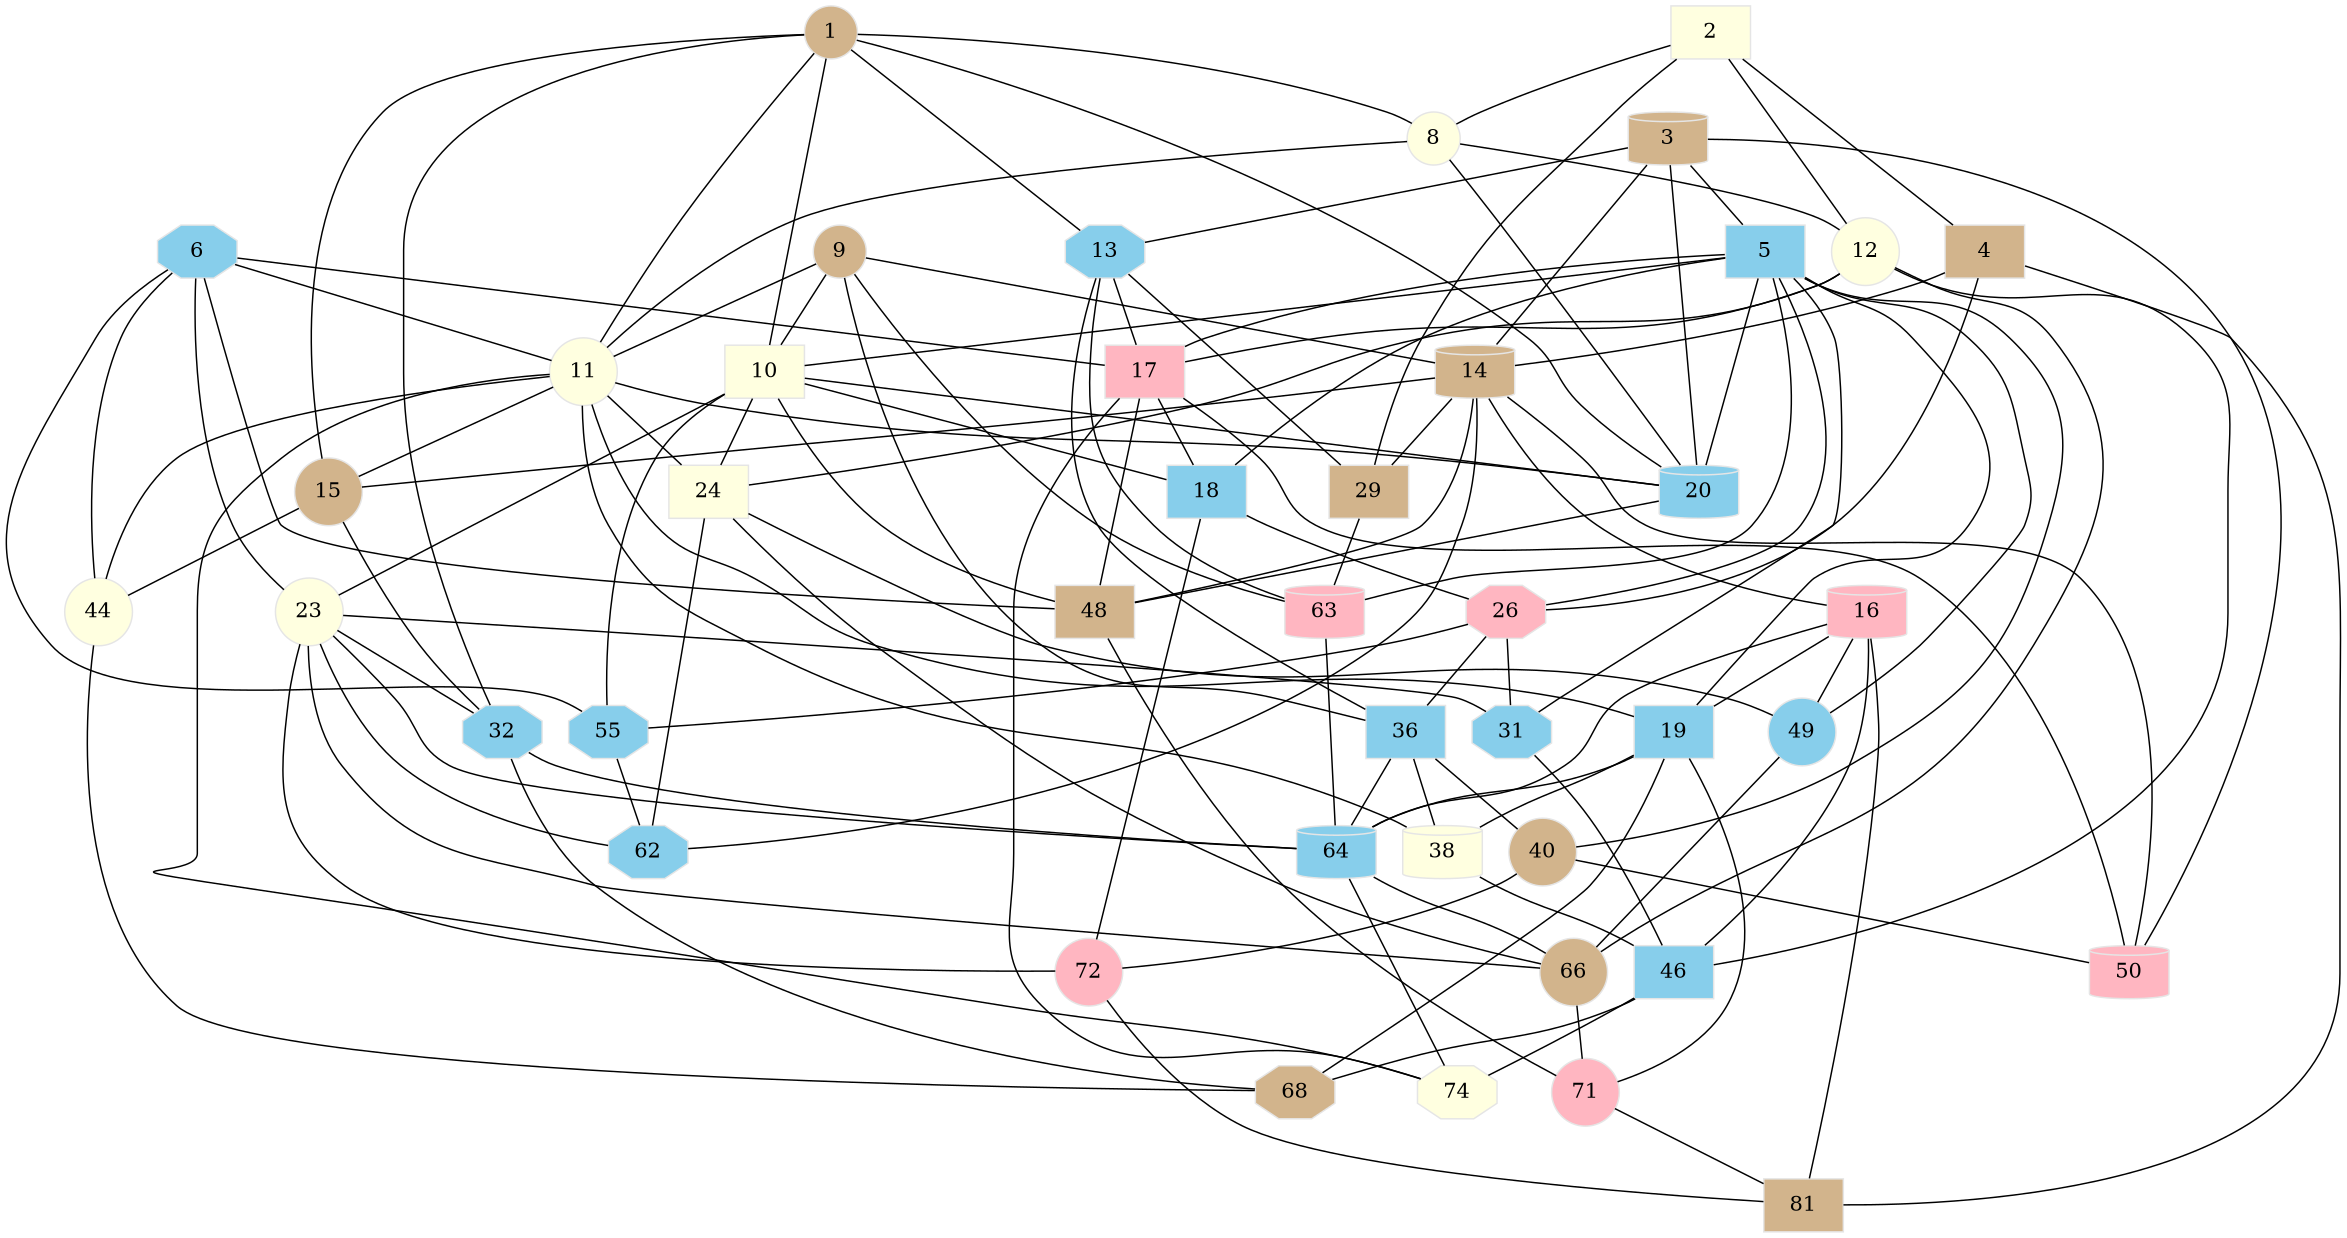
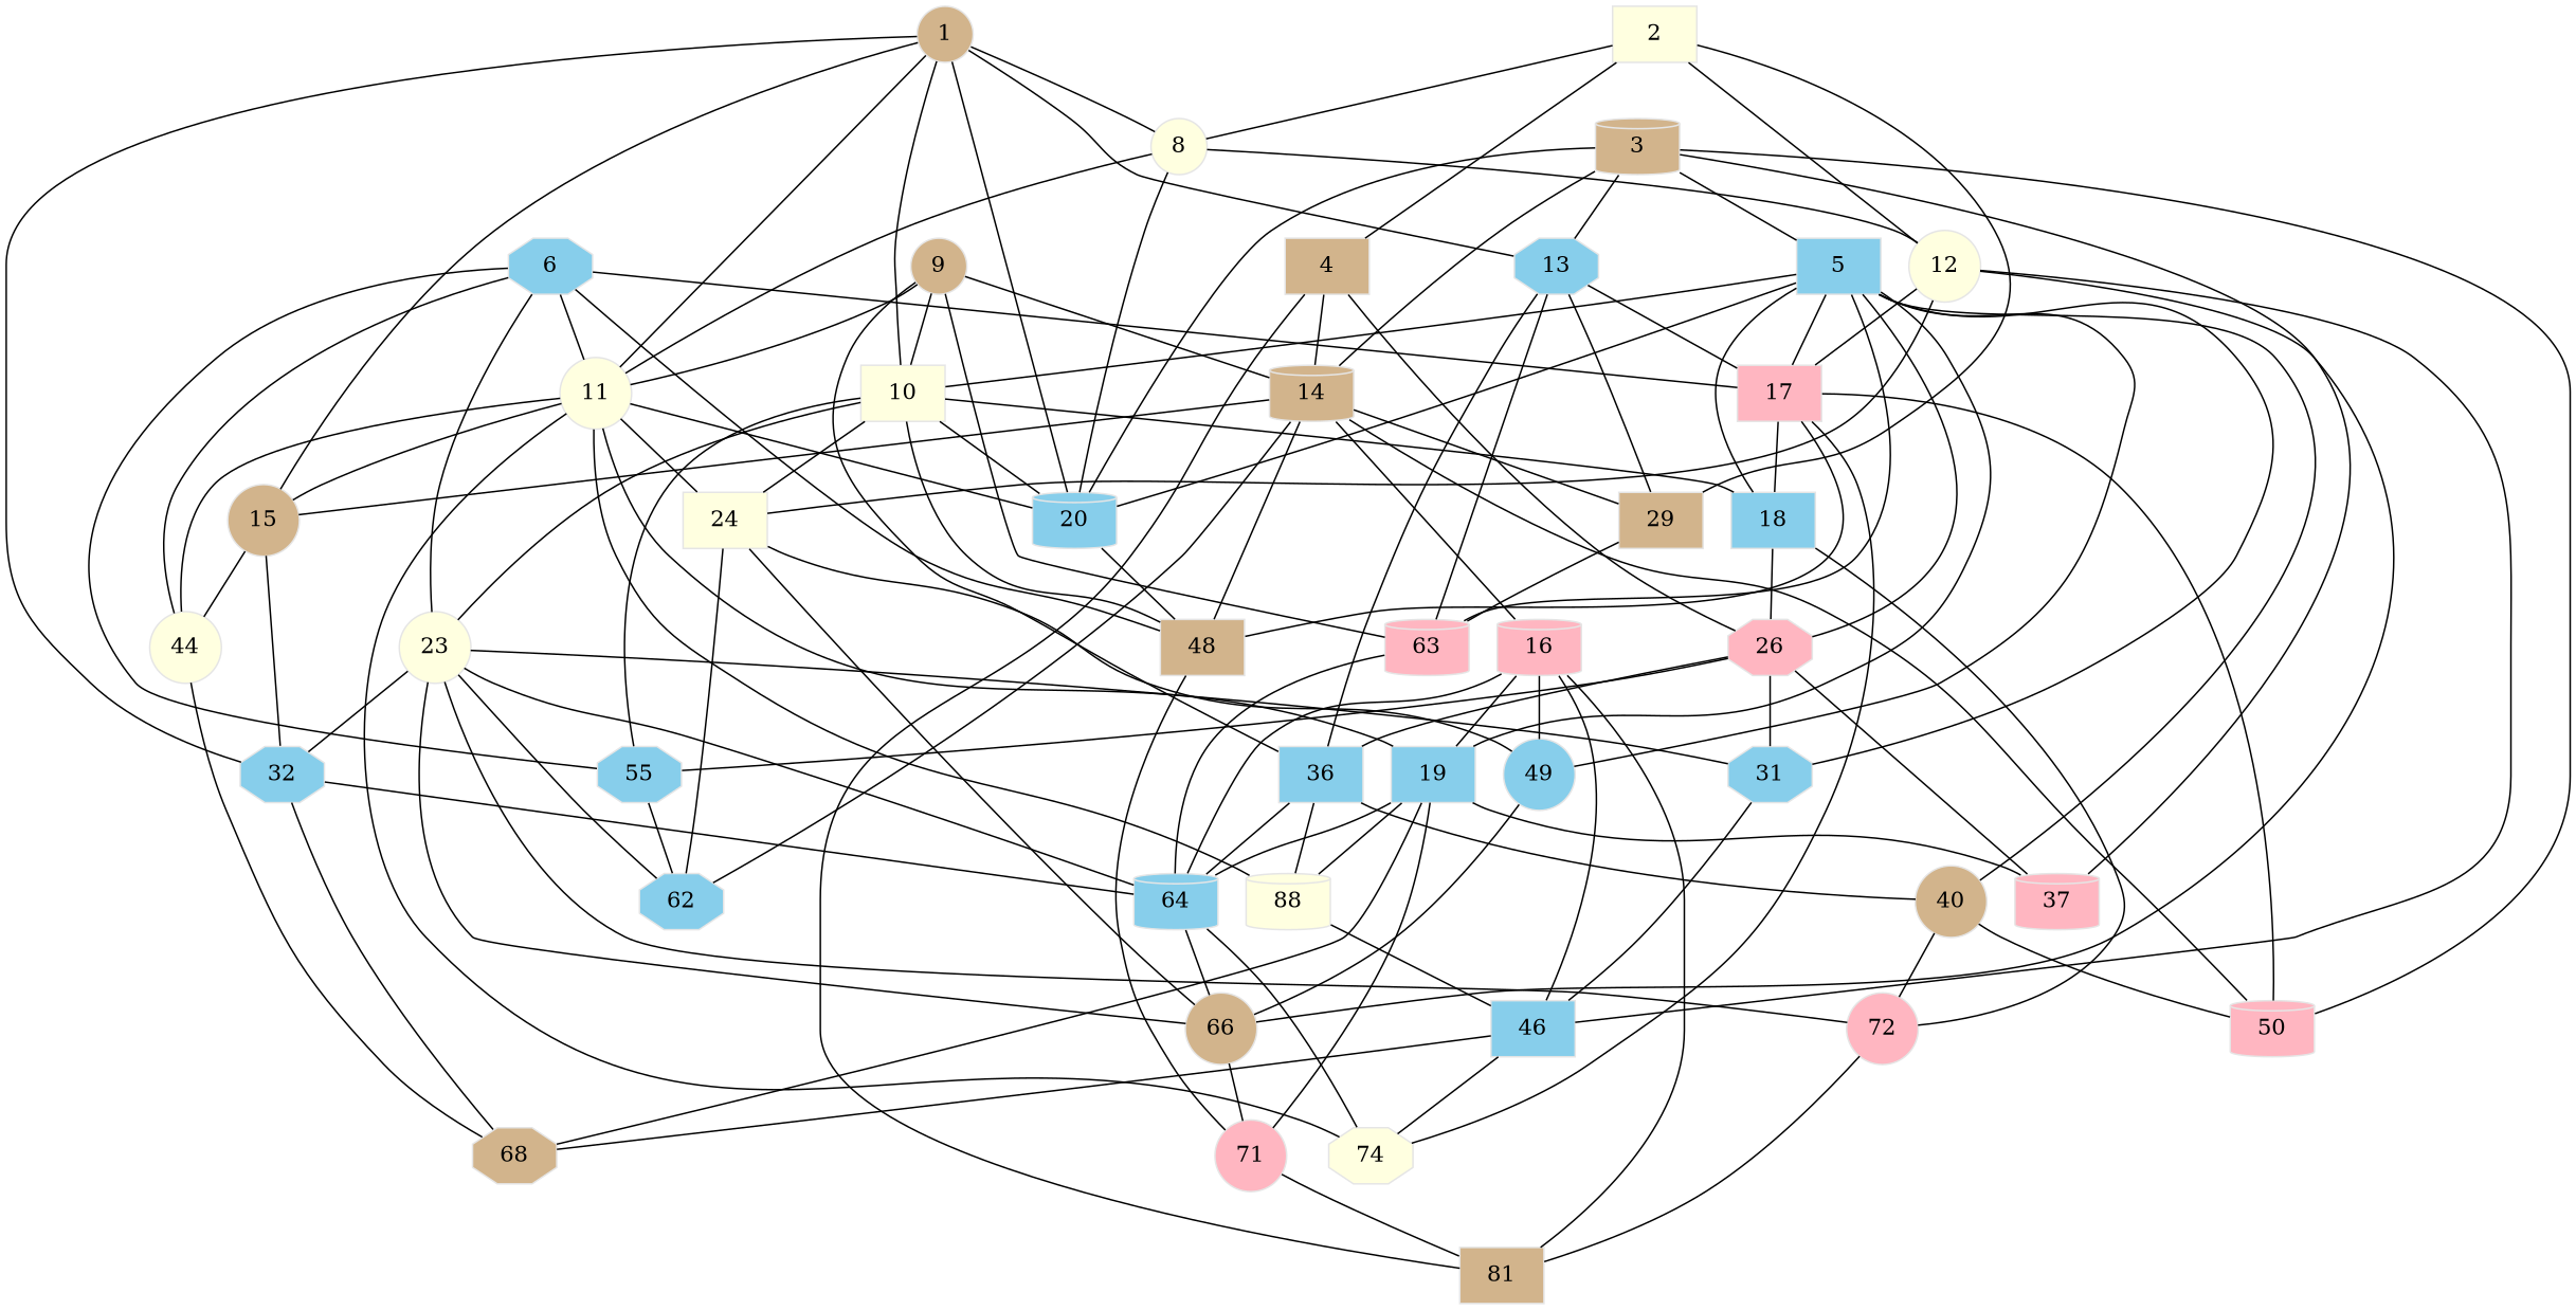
  graph {
    node [color=gray90 fillcolor=skyblue shape=circle style=filled]
    1 [fillcolor=tan super="+42+7"]
    8 [fillcolor=lightyellow super="+34"]
    10 [fillcolor=lightyellow shape=box super="+47"]
    11 [fillcolor=lightyellow super="+27+60+76+22"]
    13 [shape=octagon super="+30"]
    15 [fillcolor=tan super="+28"]
    20 [shape=cylinder super="+45"]
    32 [shape=octagon super="+53"]
    12 [fillcolor=lightyellow super="+33"]
    18 [shape=box super="+56"]
    23 [fillcolor=lightyellow super="+84+59"]
    48 [fillcolor=tan shape=box super="+52"]
    55 [shape=octagon]
    24 [fillcolor=lightyellow shape=box super="+89"]
    19 [shape=box super="+69"]
    44 [fillcolor=lightyellow]
-   38 [fillcolor=lightyellow shape=cylinder]
+   38 [fillcolor=lightyellow shape=cylinder label=88]
    74 [fillcolor=lightyellow shape=octagon]
    29 [fillcolor=tan shape=box super="+35"]
    17 [fillcolor=lightpink shape=box super="+57+65"]
    63 [fillcolor=lightpink shape=cylinder]
    36 [shape=box super="+54"]
    64 [shape=cylinder super="+73+70"]
    68 [fillcolor=tan shape=octagon]
    2 [fillcolor=lightyellow shape=box]
    4 [fillcolor=tan shape=box]
    14 [fillcolor=tan shape=cylinder super="+21+75"]
    26 [fillcolor=lightpink shape=octagon super="+41"]
    81 [fillcolor=tan shape=box]
    46 [shape=box super="+61"]
    66 [fillcolor=tan super="+67"]
    3 [fillcolor=tan shape=cylinder super="+43"]
    5 [shape=box super="+25+51+39"]
+   37 [fillcolor=lightpink shape=cylinder]
    50 [fillcolor=lightpink shape=cylinder]
    31 [shape=octagon]
    40 [fillcolor=tan super="+88"]
    49
    16 [fillcolor=lightpink shape=cylinder super="+82"]
    62 [shape=octagon]
    72 [fillcolor=lightpink]
    71 [fillcolor=lightpink]
    6 [shape=octagon super="+58"]
    9 [fillcolor=tan super="+87"]
    1 -- 8 [weight=2]
    1 -- 10
    1 -- 11
    1 -- 13
    1 -- 15
    1 -- 20
    1 -- 32
    8 -- 11
    8 -- 20
    8 -- 12
    10 -- 20
    10 -- 18 [weight=2]
    10 -- 23
    10 -- 48
    10 -- 55
    10 -- 24
    11 -- 15
    11 -- 20
    11 -- 24
    11 -- 19
    11 -- 44
    11 -- 38
    11 -- 74
    13 -- 29
    13 -- 17
    13 -- 63
    13 -- 36
    15 -- 32 [weight=2]
    15 -- 44
    20 -- 48
    32 -- 64
    32 -- 68
    12 -- 24
    12 -- 17
    12 -- 46
    12 -- 66
    18 -- 26
    18 -- 72
    23 -- 32
    23 -- 64
    23 -- 66
    23 -- 31
    23 -- 62
    23 -- 72
    48 -- 71
    55 -- 62
    24 -- 66
    24 -- 49
    24 -- 62
    19 -- 38
    19 -- 64
    19 -- 68
+   19 -- 37
    19 -- 71
    44 -- 68
    38 -- 46
    29 -- 63
    17 -- 18
    17 -- 48
    17 -- 74
    17 -- 50
    63 -- 64
    36 -- 38
    36 -- 64
    36 -- 40
    64 -- 74
    64 -- 66
    2 -- 8
    2 -- 12
    2 -- 29
    2 -- 4
    4 -- 14
    4 -- 26
    4 -- 81
    14 -- 15
    14 -- 48
    14 -- 29 [weight=2]
    14 -- 50
    14 -- 16
    14 -- 62
    26 -- 55
    26 -- 36
+   26 -- 37
    26 -- 31
    46 -- 74
    46 -- 68
    66 -- 71
    3 -- 13
    3 -- 20
    3 -- 14
    3 -- 5
+   3 -- 37
    3 -- 50
    5 -- 10
    5 -- 20
    5 -- 18
    5 -- 19
    5 -- 17
    5 -- 63
    5 -- 26
    5 -- 31
    5 -- 40 [weight=2]
    5 -- 49
    31 -- 46
    40 -- 50
    40 -- 72
    49 -- 66
    16 -- 19
    16 -- 64
    16 -- 81
    16 -- 46
    16 -- 49
    72 -- 81
    71 -- 81
    6 -- 11
    6 -- 23
    6 -- 48
    6 -- 55
    6 -- 44
    6 -- 17
    9 -- 10
    9 -- 11 [weight=2]
    9 -- 63
    9 -- 36
    9 -- 14
  }
